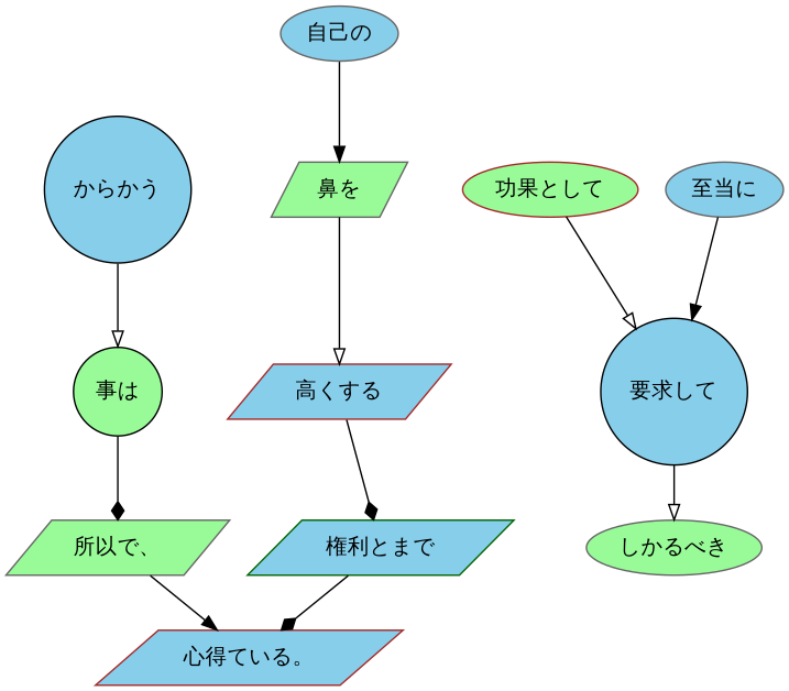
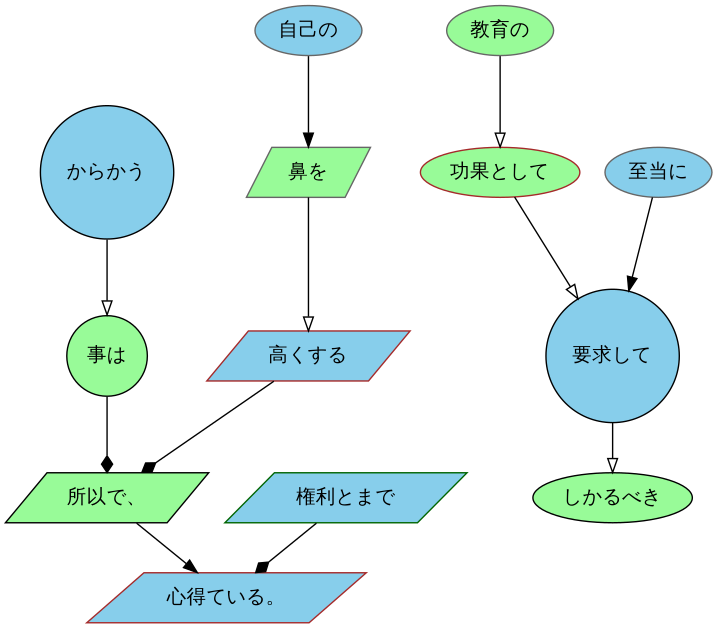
  digraph {
    fontname="Roboto Mono"
    node [color=gray40 fillcolor=skyblue fontname="Roboto Mono" shape=parallelogram style=filled]
    edge [arrowhead=onormal fontname="Roboto Mono"]
    n1 [color=black label="からかう" shape=circle]
    n2 [color=black fillcolor=palegreen label="事は" shape=circle]
-   n3 [fillcolor=palegreen label="所以で、"]
+   n3 [color=black fillcolor=palegreen label="所以で、"]
    n4 [color=brown label="心得ている。"]
    n5 [label="自己の" shape=ellipse]
    n6 [fillcolor=palegreen label="鼻を"]
    n7 [color=brown label="高くする"]
+   n8 [fillcolor=palegreen label="教育の" shape=ellipse]
    n9 [color=brown fillcolor=palegreen label="功果として" shape=ellipse]
    n10 [color=black label="要求して" shape=circle]
-   n11 [fillcolor=palegreen label="しかるべき" shape=ellipse]
+   n11 [color=black fillcolor=palegreen label="しかるべき" shape=ellipse]
    n12 [label="至当に" shape=ellipse]
    n13 [color=darkgreen label="権利とまで"]
    n1 -> n2
    n2 -> n3 [arrowhead=diamond]
    n3 -> n4 [arrowhead=normal]
    n5 -> n6 [arrowhead=normal]
    n6 -> n7
-   n7 -> n13 [arrowhead=diamond]
+   n7 -> n3 [arrowhead=diamond]
+   n8 -> n9
    n9 -> n10
    n10 -> n11
    n12 -> n10 [arrowhead=normal]
    n13 -> n4 [arrowhead=diamond]
  }
